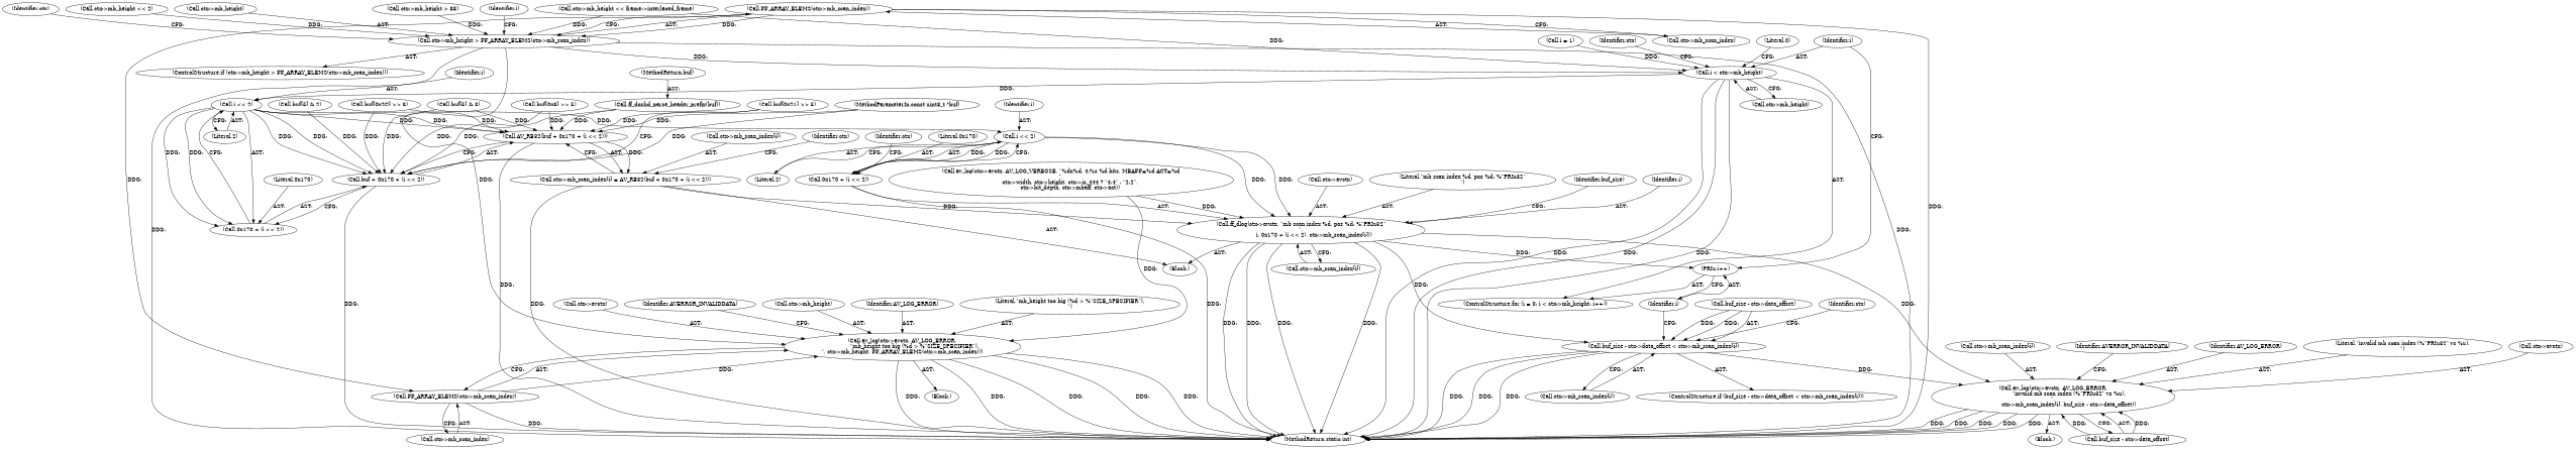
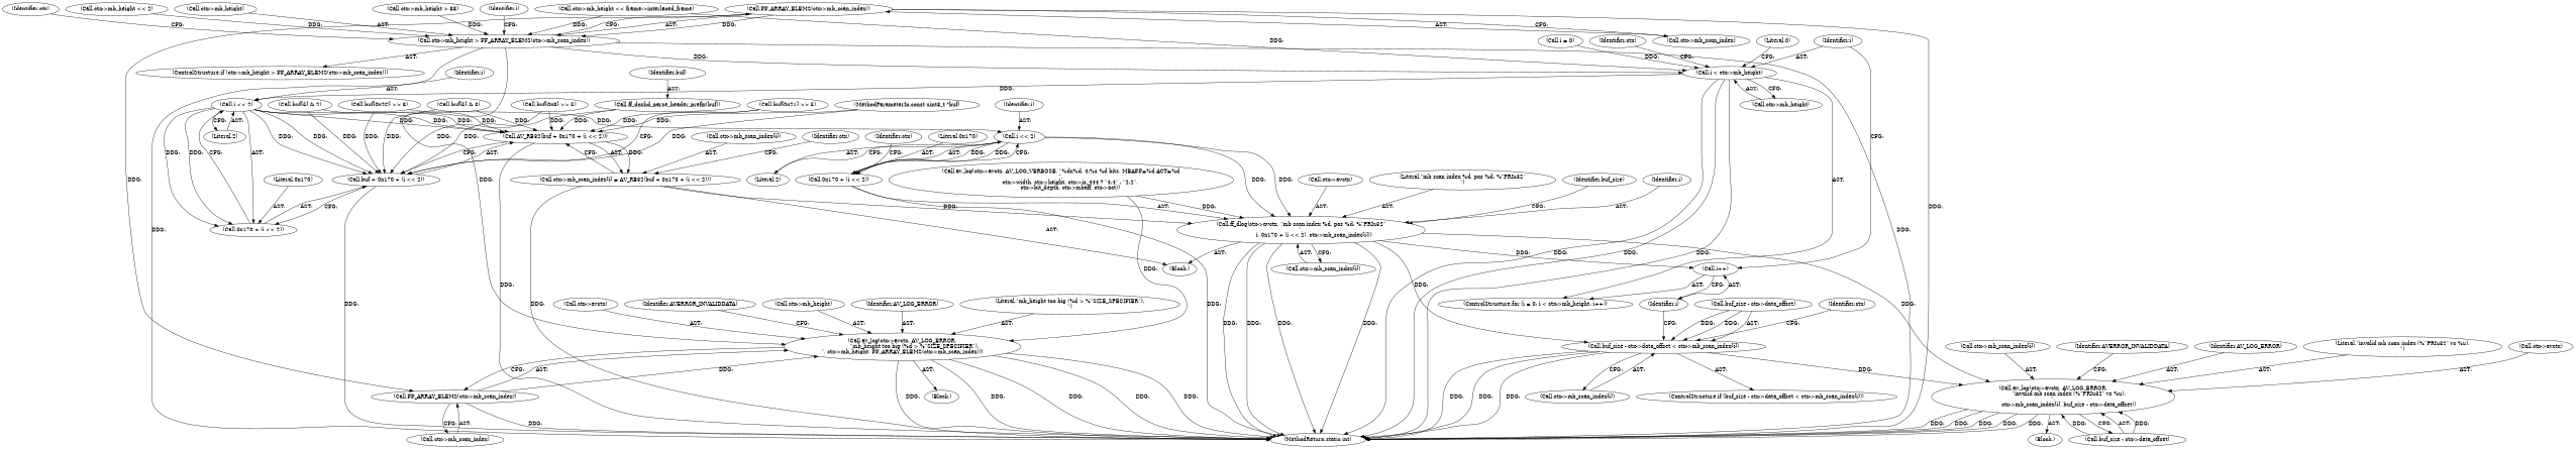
  digraph {
    n1 [label="(Call,FF_ARRAY_ELEMS(ctx->mb_scan_index))"]
    n2 [label="(Call,ctx->mb_height > FF_ARRAY_ELEMS(ctx->mb_scan_index))"]
    n3 [label="(Call,FF_ARRAY_ELEMS(ctx->mb_scan_index))"]
    n4 [label="(Call,ctx->mb_scan_index)"]
    n5 [label="(MethodReturn,static int)"]
    n6 [label="(Call,av_log(ctx->avctx, AV_LOG_ERROR,\n               \"mb_height too big (%d > %\"SIZE_SPECIFIER\").\n\", ctx->mb_height, FF_ARRAY_ELEMS(ctx->mb_scan_index)))"]
    n7 [label="(Call,i < ctx->mb_height)"]
    n8 [label="(ControlStructure,if (ctx->mb_height > FF_ARRAY_ELEMS(ctx->mb_scan_index)))"]
    n9 [label="(Call,ctx->mb_scan_index)"]
    n10 [label="(Block,)"]
    n11 [label="(Call,i << 2)"]
    n12 [label="(Call,ctx->mb_height)"]
    n13 [label="(ControlStructure,for (i = 0; i < ctx->mb_height; i++))"]
    n14 [label="(Call,AV_RB32(buf + 0x170 + (i << 2)))"]
    n15 [label="(Call,buf + 0x170 + (i << 2))"]
    n16 [label="(Call,0x170 + (i << 2))"]
    n17 [label="(Call,i << 2)"]
    n18 [label="(Literal,2)"]
    n19 [label="(Call,ctx->mb_scan_index[i] = AV_RB32(buf + 0x170 + (i << 2)))"]
    n20 [label="(Call,ff_dlog(ctx->avctx, \"mb scan index %d, pos %d: %\"PRIu32\"\n\",\n                i, 0x170 + (i << 2), ctx->mb_scan_index[i]))"]
    n21 [label="(Call,0x170 + (i << 2))"]
    n22 [label="(Literal,2)"]
    n23 [label="(Block,)"]
-   n24 [label="(PRIu,i++)"]
+   n24 [label="(Call,i++)"]
    n25 [label="(Call,buf_size - ctx->data_offset < ctx->mb_scan_index[i])"]
    n26 [label="(Call,av_log(ctx->avctx, AV_LOG_ERROR,\n                   \"invalid mb scan index (%\"PRIu32\" vs %u).\n\",\n                   ctx->mb_scan_index[i], buf_size - ctx->data_offset))"]
    n27 [label="(Call,ctx->mb_scan_index[i])"]
    n28 [label="(Identifier,i)"]
    n29 [label="(Call,ctx->mb_scan_index[i])"]
    n30 [label="(ControlStructure,if (buf_size - ctx->data_offset < ctx->mb_scan_index[i]))"]
    n31 [label="(Block,)"]
    n32 [label="(Call,buf_size - ctx->data_offset)"]
    n33 [label="(Identifier,i)"]
    n34 [label="(Identifier,ctx)"]
    n35 [label="(Identifier,i)"]
    n36 [label="(Identifier,AVERROR_INVALIDDATA)"]
    n37 [label="(MethodParameterIn,const uint8_t *buf)"]
    n38 [label="(Identifier,i)"]
    n39 [label="(Call,ctx->mb_height << frame->interlaced_frame)"]
    n40 [label="(Identifier,AVERROR_INVALIDDATA)"]
    n41 [label="(Call,buf_size - ctx->data_offset)"]
    n42 [label="(Identifier,i)"]
    n43 [label="(Identifier,ctx)"]
    n44 [label="(Literal,0)"]
    n45 [label="(Call,ctx->mb_height)"]
    n46 [label="(Call,buf[5] & 3)"]
    n47 [label="(Identifier,ctx)"]
    n48 [label="(Call,buf[0x6] >> 5)"]
    n49 [label="(Literal,0x170)"]
    n50 [label="(Identifier,AV_LOG_ERROR)"]
    n51 [label="(Call,ctx->mb_height << 2)"]
    n52 [label="(Call,ctx->mb_scan_index[i])"]
    n53 [label="(Call,ctx->avctx)"]
    n54 [label="(Call,ff_dnxhd_parse_header_prefix(buf))"]
    n55 [label="(Literal,\"mb_height too big (%d > %\"SIZE_SPECIFIER\").\n\")"]
    n56 [label="(Literal,0x170)"]
    n57 [label="(Identifier,AV_LOG_ERROR)"]
    n58 [label="(Literal,\"invalid mb scan index (%\"PRIu32\" vs %u).\n\")"]
-   n59 [label="(Call,i = 1)"]
+   n59 [label="(Call,i = 0)"]
    n60 [label="(Call,ctx->avctx)"]
    n61 [label="(Call,ctx->mb_height)"]
    n62 [label="(Literal,\"mb scan index %d, pos %d: %\"PRIu32\"\n\")"]
    n63 [label="(Call,buf[0x21] >> 5)"]
    n64 [label="(Call,buf[5] & 2)"]
    n65 [label="(Call,ctx->avctx)"]
    n66 [label="(Call,ctx->mb_scan_index[i])"]
    n67 [label="(Identifier,buf_size)"]
    n68 [label="(Call,av_log(ctx->avctx, AV_LOG_VERBOSE, \"%dx%d, 4:%s %d bits, MBAFF=%d ACT=%d\n\",\n           ctx->width, ctx->height, ctx->is_444 ? \"4:4\" : \"2:2\",\n           ctx->bit_depth, ctx->mbaff, ctx->act))"]
    n69 [label="(Identifier,i)"]
-   n70 [label="(MethodReturn,buf)"]
+   n70 [label="(Identifier,buf)"]
    n71 [label="(Identifier,ctx)"]
    n72 [label="(Identifier,ctx)"]
    n73 [label="(Call,ctx->mb_height > 68)"]
    n74 [label="(Call,buf[0x2C] >> 6)"]
    n1 -> n2 [label="AST: "]
    n1 -> n2 [label="DDG: "]
    n1 -> n3 [label="DDG: "]
    n1 -> n4 [label="CFG: "]
    n1 -> n5 [label="DDG: "]
    n2 -> n1 [label="CFG: "]
    n2 -> n5 [label="DDG: "]
    n2 -> n5 [label="DDG: "]
    n2 -> n6 [label="DDG: "]
    n2 -> n7 [label="DDG: "]
    n2 -> n8 [label="AST: "]
    n3 -> n5 [label="DDG: "]
    n3 -> n6 [label="AST: "]
    n3 -> n6 [label="DDG: "]
    n3 -> n9 [label="CFG: "]
    n4 -> n1 [label="AST: "]
    n6 -> n3 [label="CFG: "]
    n6 -> n5 [label="DDG: "]
    n6 -> n5 [label="DDG: "]
    n6 -> n5 [label="DDG: "]
    n6 -> n5 [label="DDG: "]
    n6 -> n5 [label="DDG: "]
    n6 -> n10 [label="AST: "]
    n7 -> n5 [label="DDG: "]
    n7 -> n5 [label="DDG: "]
    n7 -> n5 [label="DDG: "]
    n7 -> n11 [label="DDG: "]
    n7 -> n12 [label="CFG: "]
    n7 -> n13 [label="AST: "]
    n9 -> n3 [label="AST: "]
    n11 -> n14 [label="DDG: "]
    n11 -> n14 [label="DDG: "]
    n11 -> n15 [label="DDG: "]
    n11 -> n15 [label="DDG: "]
    n11 -> n16 [label="AST: "]
    n11 -> n16 [label="DDG: "]
    n11 -> n16 [label="DDG: "]
    n11 -> n17 [label="DDG: "]
    n11 -> n18 [label="CFG: "]
    n12 -> n7 [label="AST: "]
    n14 -> n5 [label="DDG: "]
    n14 -> n15 [label="CFG: "]
    n14 -> n19 [label="AST: "]
    n14 -> n19 [label="DDG: "]
    n15 -> n5 [label="DDG: "]
    n15 -> n14 [label="AST: "]
    n15 -> n16 [label="CFG: "]
    n16 -> n11 [label="CFG: "]
    n16 -> n15 [label="AST: "]
    n17 -> n20 [label="DDG: "]
    n17 -> n20 [label="DDG: "]
    n17 -> n21 [label="AST: "]
    n17 -> n21 [label="DDG: "]
    n17 -> n21 [label="DDG: "]
    n17 -> n22 [label="CFG: "]
    n18 -> n11 [label="AST: "]
    n19 -> n5 [label="DDG: "]
    n19 -> n14 [label="CFG: "]
    n19 -> n20 [label="DDG: "]
    n19 -> n23 [label="AST: "]
    n20 -> n5 [label="DDG: "]
    n20 -> n5 [label="DDG: "]
    n20 -> n5 [label="DDG: "]
    n20 -> n5 [label="DDG: "]
    n20 -> n23 [label="AST: "]
    n20 -> n24 [label="DDG: "]
    n20 -> n25 [label="DDG: "]
    n20 -> n26 [label="DDG: "]
    n20 -> n27 [label="CFG: "]
    n21 -> n5 [label="DDG: "]
    n21 -> n17 [label="CFG: "]
    n21 -> n20 [label="AST: "]
    n22 -> n17 [label="AST: "]
    n24 -> n13 [label="AST: "]
    n24 -> n28 [label="CFG: "]
    n25 -> n5 [label="DDG: "]
    n25 -> n5 [label="DDG: "]
    n25 -> n5 [label="DDG: "]
    n25 -> n26 [label="DDG: "]
    n25 -> n29 [label="CFG: "]
    n25 -> n30 [label="AST: "]
    n26 -> n5 [label="DDG: "]
    n26 -> n5 [label="DDG: "]
    n26 -> n5 [label="DDG: "]
    n26 -> n5 [label="DDG: "]
    n26 -> n5 [label="DDG: "]
    n26 -> n31 [label="AST: "]
    n26 -> n32 [label="CFG: "]
    n27 -> n20 [label="AST: "]
    n28 -> n24 [label="AST: "]
    n28 -> n25 [label="CFG: "]
    n29 -> n25 [label="AST: "]
    n32 -> n26 [label="AST: "]
    n32 -> n26 [label="DDG: "]
    n32 -> n26 [label="DDG: "]
    n33 -> n7 [label="AST: "]
    n33 -> n24 [label="CFG: "]
    n34 -> n25 [label="CFG: "]
    n35 -> n2 [label="CFG: "]
    n36 -> n26 [label="CFG: "]
    n37 -> n14 [label="DDG: "]
    n37 -> n15 [label="DDG: "]
    n38 -> n17 [label="AST: "]
    n39 -> n2 [label="DDG: "]
    n39 -> n7 [label="DDG: "]
    n40 -> n6 [label="CFG: "]
    n41 -> n25 [label="AST: "]
    n41 -> n25 [label="DDG: "]
    n41 -> n25 [label="DDG: "]
    n42 -> n11 [label="AST: "]
    n43 -> n21 [label="CFG: "]
    n44 -> n7 [label="CFG: "]
    n45 -> n6 [label="AST: "]
    n46 -> n14 [label="DDG: "]
    n46 -> n15 [label="DDG: "]
    n47 -> n2 [label="CFG: "]
    n48 -> n14 [label="DDG: "]
    n48 -> n15 [label="DDG: "]
    n49 -> n21 [label="AST: "]
    n50 -> n6 [label="AST: "]
    n51 -> n2 [label="DDG: "]
    n52 -> n19 [label="AST: "]
    n53 -> n20 [label="AST: "]
    n54 -> n14 [label="DDG: "]
    n54 -> n15 [label="DDG: "]
    n55 -> n6 [label="AST: "]
    n56 -> n16 [label="AST: "]
    n57 -> n26 [label="AST: "]
    n58 -> n26 [label="AST: "]
    n59 -> n7 [label="DDG: "]
    n60 -> n26 [label="AST: "]
    n61 -> n2 [label="AST: "]
    n62 -> n20 [label="AST: "]
    n63 -> n14 [label="DDG: "]
    n63 -> n15 [label="CFG: "]
+   n64 -> n14 [label="DDG: "]
    n64 -> n15 [label="DDG: "]
    n65 -> n6 [label="AST: "]
    n66 -> n26 [label="AST: "]
    n67 -> n20 [label="CFG: "]
    n68 -> n6 [label="DDG: "]
    n68 -> n20 [label="DDG: "]
    n69 -> n20 [label="AST: "]
    n70 -> n54 [label="AST: "]
    n71 -> n19 [label="CFG: "]
    n72 -> n7 [label="CFG: "]
    n73 -> n2 [label="DDG: "]
    n74 -> n14 [label="DDG: "]
    n74 -> n15 [label="DDG: "]
  }
